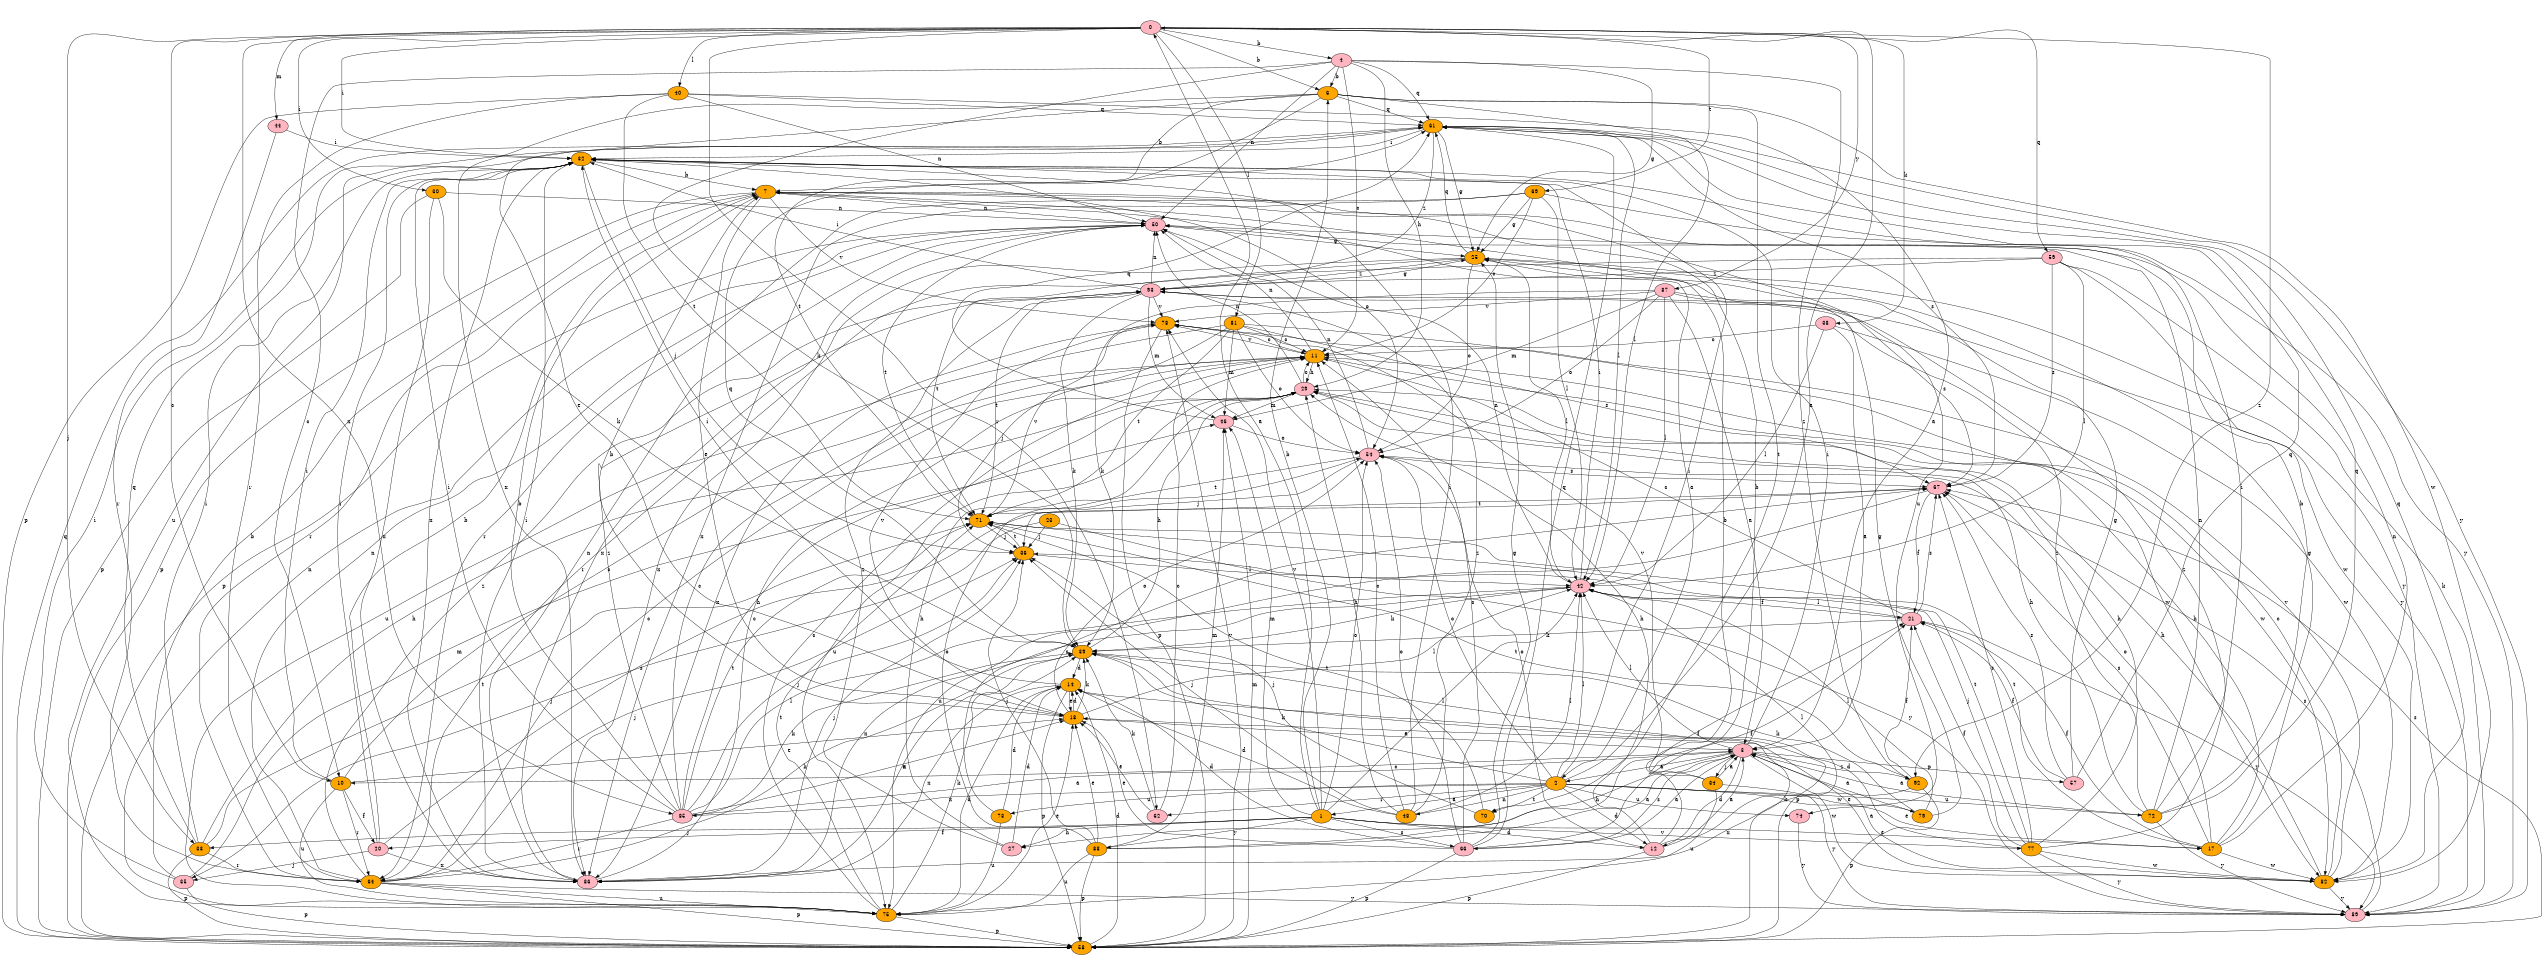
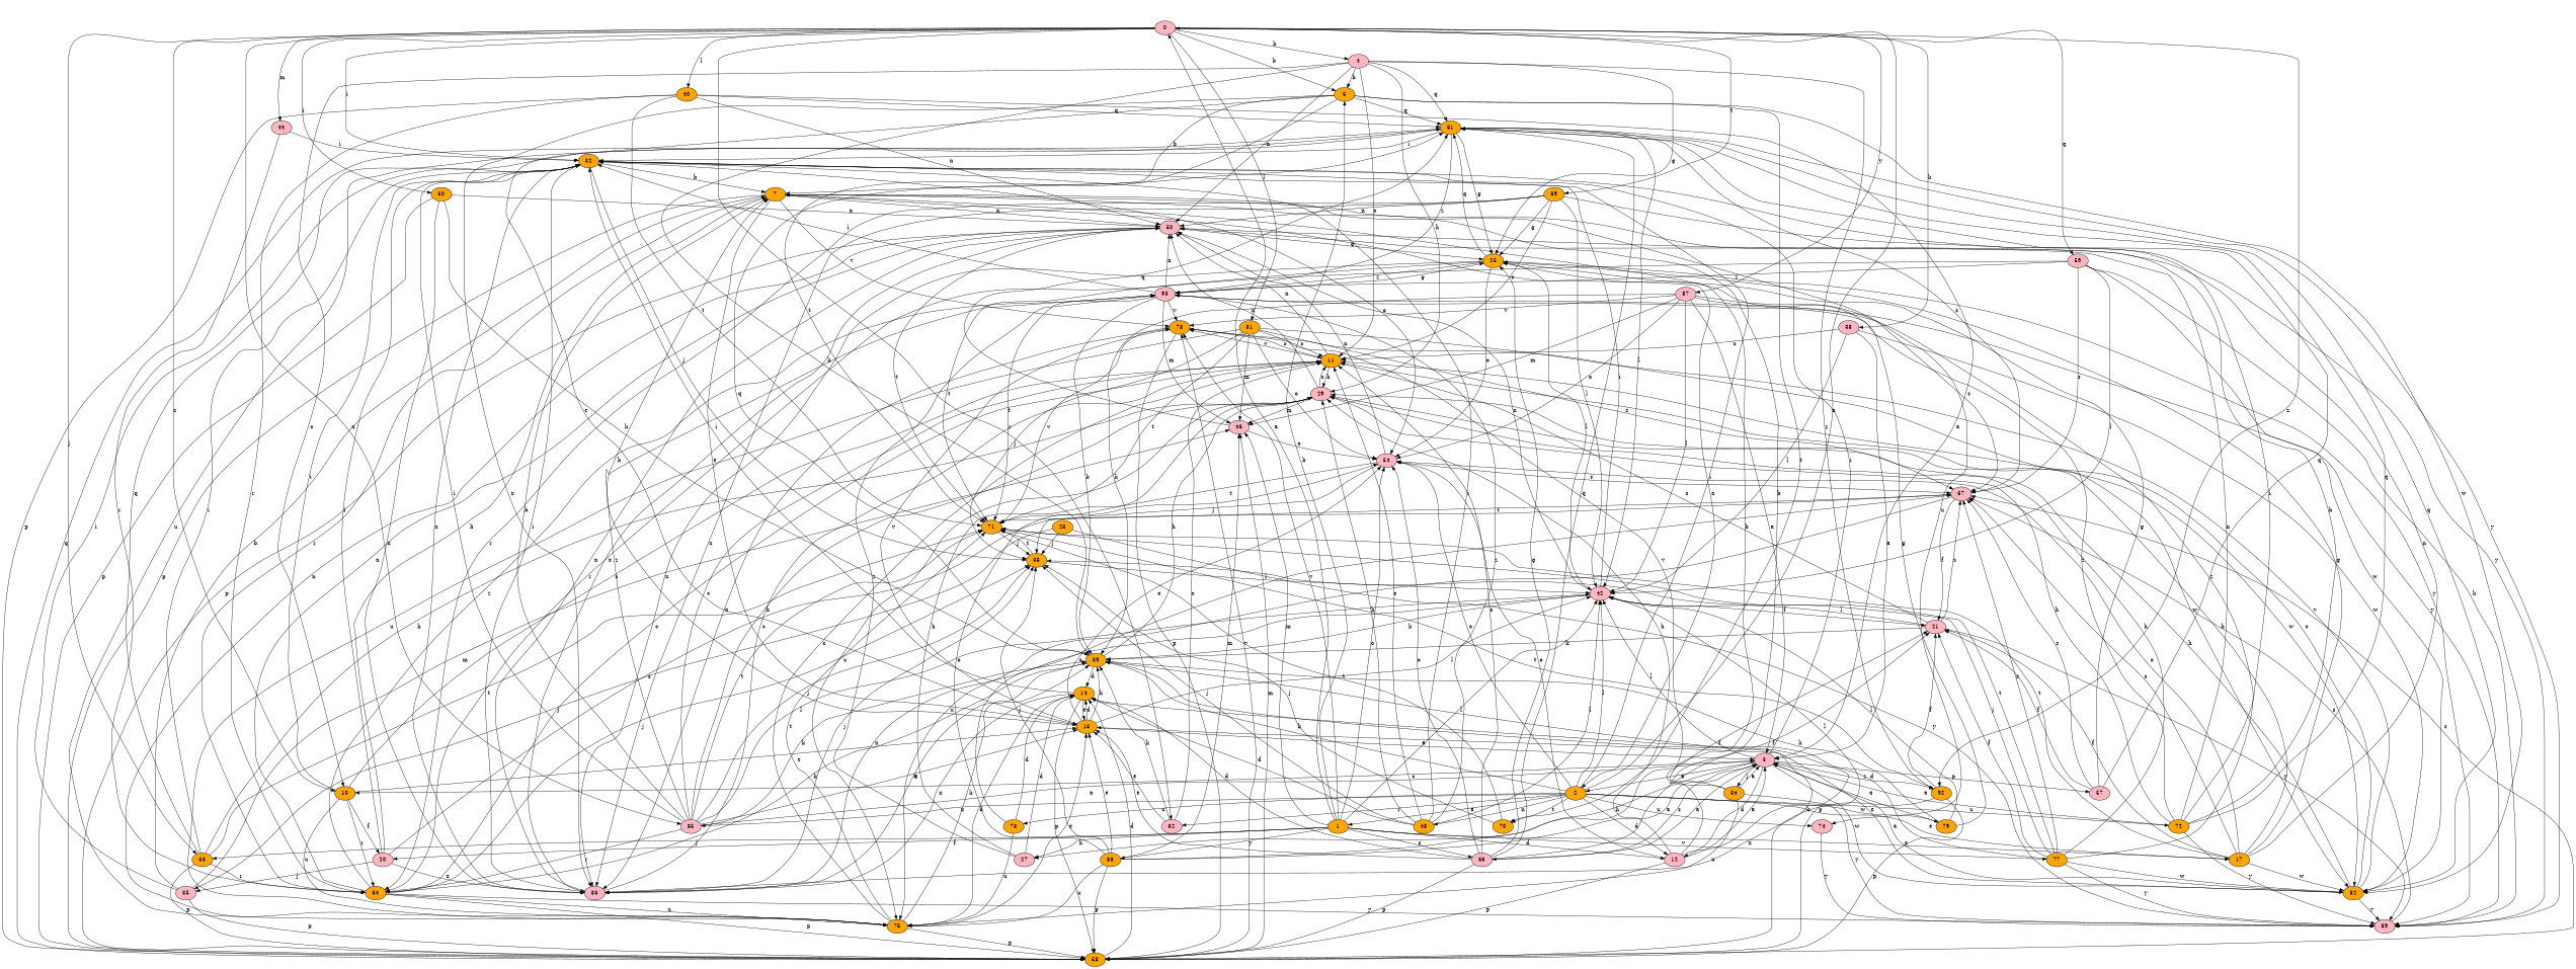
  strict digraph {
    node [fillcolor=orange style=filled]
    0 [fillcolor=lightpink]
    4 [fillcolor=lightpink]
    6
    10
    30
    32
    33
    38 [fillcolor=lightpink]
    40
    n10 [label=81]
    44 [fillcolor=lightpink]
    59 [fillcolor=lightpink]
    62 [fillcolor=lightpink]
    69
    85 [fillcolor=lightpink]
    87 [fillcolor=lightpink]
    92
    39
    11
    25
    29 [fillcolor=lightpink]
    50 [fillcolor=lightpink]
    61
    42 [fillcolor=lightpink]
    70
    82
    7
    18
    71
    86 [fillcolor=lightpink]
    20 [fillcolor=lightpink]
    64
    75
    35 [fillcolor=lightpink]
    23
    89 [fillcolor=lightpink]
    36
    58
    54 [fillcolor=lightpink]
    3 [fillcolor=lightpink]
    46 [fillcolor=lightpink]
    67 [fillcolor=lightpink]
    93 [fillcolor=lightpink]
    78
    21 [fillcolor=lightpink]
    1
    12 [fillcolor=lightpink]
    17
    27 [fillcolor=lightpink]
    66 [fillcolor=lightpink]
    77
    88
    14
    2
    48
    72
    73
    74 [fillcolor=lightpink]
    79
    34
    57 [fillcolor=lightpink]
    0 -> 4 [label=b]
    0 -> 6 [label=b]
    0 -> 10 [label=c]
    0 -> 30 [label=i]
    0 -> 32 [label=i]
    0 -> 33 [label=j]
    0 -> 38 [label=k]
    0 -> 40 [label=l]
    0 -> n10 [label=l]
    0 -> 44 [label=m]
    0 -> 59 [label=q]
    0 -> 62 [label=r]
    0 -> 69 [label=t]
    0 -> 85 [label=x]
    0 -> 87 [label=y]
    0 -> 92 [label=z]
    4 -> 6 [label=b]
    4 -> 10 [label=c]
    4 -> 92 [label=z]
    4 -> 39 [label=k]
    4 -> 11 [label=c]
    4 -> 25 [label=g]
    4 -> 29 [label=h]
    4 -> 50 [label=n]
    4 -> 61 [label=q]
    6 -> 61 [label=q]
-   6 -> 42 [label=l]
    6 -> 70 [label=t]
    6 -> 82 [label=w]
    6 -> 7 [label=b]
    6 -> 18 [label=e]
    6 -> 71 [label=t]
    6 -> 86 [label=x]
    10 -> 32 [label=i]
    10 -> 11 [label=c]
    10 -> 18 [label=e]
    10 -> 20 [label=f]
    10 -> 64 [label=r]
    10 -> 75 [label=u]
    30 -> 39 [label=k]
    30 -> 50 [label=n]
    30 -> 86 [label=x]
    30 -> 58 [label=p]
    32 -> 7 [label=b]
    32 -> 86 [label=x]
    32 -> 36 [label=j]
    32 -> 54 [label=o]
    33 -> 32 [label=i]
    33 -> 29 [label=h]
    33 -> 61 [label=q]
    33 -> 71 [label=t]
    33 -> 64 [label=r]
    33 -> 58 [label=p]
    38 -> 11 [label=c]
    38 -> 42 [label=l]
    38 -> 82 [label=w]
    38 -> 3 [label=a]
    40 -> 50 [label=n]
    40 -> 61 [label=q]
    40 -> 71 [label=t]
    40 -> 64 [label=r]
    40 -> 58 [label=p]
    40 -> 3 [label=a]
    n10 -> 11 [label=c]
    n10 -> 82 [label=w]
    n10 -> 71 [label=t]
    n10 -> 75 [label=u]
    n10 -> 36 [label=j]
    n10 -> 54 [label=o]
    n10 -> 46 [label=m]
    n10 -> 67 [label=s]
    44 -> 32 [label=i]
    44 -> 64 [label=r]
    59 -> 42 [label=l]
    59 -> 82 [label=w]
    59 -> 64 [label=r]
    59 -> 89 [label=k]
    59 -> 67 [label=s]
    59 -> 93 [label=z]
    62 -> 39 [label=k]
    62 -> 11 [label=c]
    62 -> 18 [label=e]
    69 -> 11 [label=c]
    69 -> 25 [label=g]
+   69 -> 50 [label=n]
    69 -> 42 [label=l]
    69 -> 86 [label=x]
    69 -> 64 [label=r]
    69 -> 89 [label=y]
    85 -> 32 [label=i]
    85 -> 39 [label=k]
    85 -> 11 [label=c]
    85 -> 29 [label=h]
    85 -> 42 [label=l]
    85 -> 7 [label=b]
    85 -> 18 [label=e]
    85 -> 71 [label=t]
    85 -> 64 [label=r]
    85 -> 36 [label=j]
    85 -> 3 [label=a]
    85 -> 93 [label=z]
    87 -> 39 [label=k]
    87 -> 42 [label=l]
    87 -> 89 [label=y]
    87 -> 54 [label=o]
    87 -> 3 [label=a]
    87 -> 46 [label=m]
    87 -> 67 [label=s]
    87 -> 78 [label=v]
    92 -> 71 [label=t]
    92 -> 86 [label=x]
    92 -> 58 [label=p]
    92 -> 21 [label=f]
    39 -> 29 [label=h]
    39 -> 61 [label=q]
    39 -> 86 [label=x]
    39 -> 58 [label=p]
    39 -> 14 [label=d]
    11 -> 29 [label=h]
    11 -> 50 [label=n]
    11 -> 82 [label=w]
    11 -> 78 [label=v]
    25 -> 61 [label=q]
    25 -> 42 [label=l]
    25 -> 71 [label=t]
    25 -> 86 [label=x]
    25 -> 89 [label=y]
    25 -> 54 [label=o]
    25 -> 93 [label=z]
    29 -> 11 [label=c]
    29 -> 50 [label=n]
    29 -> 75 [label=u]
    29 -> 46 [label=m]
    50 -> 25 [label=g]
    50 -> 71 [label=t]
    50 -> 86 [label=x]
    50 -> 58 [label=p]
    61 -> 32 [label=i]
    61 -> 25 [label=g]
    61 -> 42 [label=l]
    61 -> 75 [label=u]
    61 -> 89 [label=y]
    61 -> 67 [label=s]
    61 -> 93 [label=z]
    42 -> 32 [label=i]
    42 -> 39 [label=k]
    42 -> 50 [label=n]
    42 -> 86 [label=x]
    42 -> 21 [label=f]
    70 -> 71 [label=t]
    70 -> 36 [label=j]
    82 -> 11 [label=c]
    82 -> 29 [label=h]
    82 -> 61 [label=q]
    82 -> 18 [label=e]
    82 -> 89 [label=y]
    82 -> 3 [label=a]
    82 -> 78 [label=v]
    7 -> 50 [label=n]
    7 -> 18 [label=e]
    7 -> 64 [label=r]
    7 -> 58 [label=p]
    7 -> 78 [label=v]
    7 -> 2 [label=a]
    7 -> 74 [label=u]
    18 -> 39 [label=k]
    18 -> 42 [label=l]
    18 -> 7 [label=b]
    18 -> 54 [label=o]
    18 -> 3 [label=a]
    18 -> 78 [label=v]
    18 -> 14 [label=d]
    71 -> 36 [label=j]
    71 -> 78 [label=v]
    86 -> 32 [label=i]
    86 -> 11 [label=c]
    86 -> 50 [label=n]
    86 -> 36 [label=j]
    20 -> 32 [label=i]
    20 -> 7 [label=b]
    20 -> 86 [label=x]
    20 -> 35 [label=j]
    20 -> 67 [label=s]
    64 -> 39 [label=k]
    64 -> 11 [label=c]
    64 -> 50 [label=n]
    64 -> 75 [label=u]
    64 -> 89 [label=y]
    64 -> 36 [label=j]
    64 -> 58 [label=p]
    64 -> 93 [label=z]
    75 -> 39 [label=k]
    75 -> 11 [label=c]
    75 -> 50 [label=n]
    75 -> 18 [label=e]
    75 -> 71 [label=t]
    75 -> 58 [label=p]
    75 -> 14 [label=d]
    35 -> 32 [label=i]
    35 -> 7 [label=b]
    35 -> 58 [label=p]
    35 -> 46 [label=m]
    23 -> 35 [label=j]
    23 -> 89 [label=y]
    23 -> 36 [label=j]
    89 -> 67 [label=s]
    36 -> 42 [label=l]
    36 -> 71 [label=t]
    58 -> 39 [label=k]
    58 -> 61 [label=q]
    58 -> 46 [label=m]
    58 -> 67 [label=s]
    58 -> 78 [label=v]
    58 -> 14 [label=d]
    54 -> 50 [label=n]
    54 -> 71 [label=t]
    54 -> 36 [label=j]
    54 -> 67 [label=s]
    3 -> 10 [label=c]
    3 -> 32 [label=i]
    3 -> 92 [label=z]
    3 -> 42 [label=l]
    3 -> 82 [label=w]
    3 -> 12 [label=d]
    3 -> 27 [label=h]
    3 -> 66 [label=s]
    3 -> 2 [label=a]
    3 -> 34 [label=j]
    3 -> 57 [label=p]
    46 -> 61 [label=q]
    46 -> 54 [label=o]
    67 -> 71 [label=t]
    67 -> 75 [label=u]
    67 -> 21 [label=f]
    93 -> 32 [label=i]
    93 -> 39 [label=k]
    93 -> 25 [label=g]
    93 -> 50 [label=n]
    93 -> 71 [label=t]
    93 -> 46 [label=m]
    93 -> 78 [label=v]
    78 -> 11 [label=c]
    78 -> 86 [label=x]
    78 -> 58 [label=p]
    21 -> 39 [label=k]
    21 -> 11 [label=c]
    21 -> 42 [label=l]
    21 -> 89 [label=y]
    21 -> 67 [label=s]
    1 -> 0 [label=a]
    1 -> 6 [label=b]
    1 -> 33 [label=j]
    1 -> 42 [label=l]
    1 -> 20 [label=f]
    1 -> 54 [label=o]
    1 -> 46 [label=m]
    1 -> 78 [label=v]
    1 -> 12 [label=d]
    1 -> 17 [label=e]
    1 -> 27 [label=h]
    1 -> 66 [label=s]
    1 -> 77 [label=v]
    1 -> 88 [label=y]
    12 -> 29 [label=h]
    12 -> 42 [label=l]
    12 -> 7 [label=b]
    12 -> 58 [label=p]
    12 -> 54 [label=o]
    12 -> 3 [label=a]
    17 -> 25 [label=g]
    17 -> 29 [label=h]
    17 -> 50 [label=n]
    17 -> 82 [label=w]
    17 -> 71 [label=t]
    17 -> 54 [label=o]
    17 -> 67 [label=s]
    17 -> 21 [label=f]
    27 -> 29 [label=h]
    27 -> 93 [label=z]
    27 -> 14 [label=d]
    66 -> 11 [label=c]
    66 -> 25 [label=g]
    66 -> 61 [label=q]
    66 -> 18 [label=e]
    66 -> 58 [label=p]
    66 -> 54 [label=o]
    66 -> 3 [label=a]
    66 -> 21 [label=f]
    66 -> 14 [label=d]
    77 -> 29 [label=h]
    77 -> 82 [label=w]
    77 -> 71 [label=t]
    77 -> 89 [label=y]
    77 -> 36 [label=j]
    77 -> 67 [label=s]
    77 -> 93 [label=z]
    77 -> 21 [label=f]
    77 -> 14 [label=d]
    88 -> 18 [label=e]
    88 -> 75 [label=u]
    88 -> 36 [label=j]
    88 -> 58 [label=p]
    88 -> 54 [label=o]
    88 -> 3 [label=a]
    88 -> 46 [label=m]
    88 -> 21 [label=f]
    14 -> 32 [label=i]
    14 -> 18 [label=e]
    14 -> 86 [label=x]
    14 -> 58 [label=p]
    2 -> 0 [label=a]
    2 -> 32 [label=i]
    2 -> 62 [label=r]
    2 -> 85 [label=x]
    2 -> 39 [label=k]
    2 -> 42 [label=l]
    2 -> 70 [label=t]
    2 -> 54 [label=o]
    2 -> 1 [label=a]
    2 -> 12 [label=d]
    2 -> 17 [label=e]
    2 -> 48 [label=n]
    2 -> 72 [label=u]
    2 -> 73 [label=u]
    2 -> 74 [label=u]
    2 -> 79 [label=w]
    48 -> 32 [label=i]
    48 -> 11 [label=c]
    48 -> 29 [label=h]
    48 -> 42 [label=l]
    48 -> 36 [label=j]
    48 -> 93 [label=z]
    48 -> 14 [label=d]
    72 -> 32 [label=i]
    72 -> 29 [label=h]
    72 -> 50 [label=n]
    72 -> 61 [label=q]
    72 -> 7 [label=b]
    72 -> 89 [label=y]
    72 -> 3 [label=a]
    72 -> 93 [label=z]
    73 -> 75 [label=u]
    73 -> 67 [label=s]
    73 -> 14 [label=d]
    74 -> 89 [label=y]
    79 -> 39 [label=k]
    79 -> 25 [label=g]
    79 -> 42 [label=l]
    79 -> 3 [label=a]
    34 -> 7 [label=b]
    34 -> 75 [label=u]
    34 -> 89 [label=y]
    34 -> 3 [label=a]
    34 -> 78 [label=v]
    57 -> 25 [label=g]
    57 -> 61 [label=q]
    57 -> 67 [label=s]
    57 -> 21 [label=f]
  }
